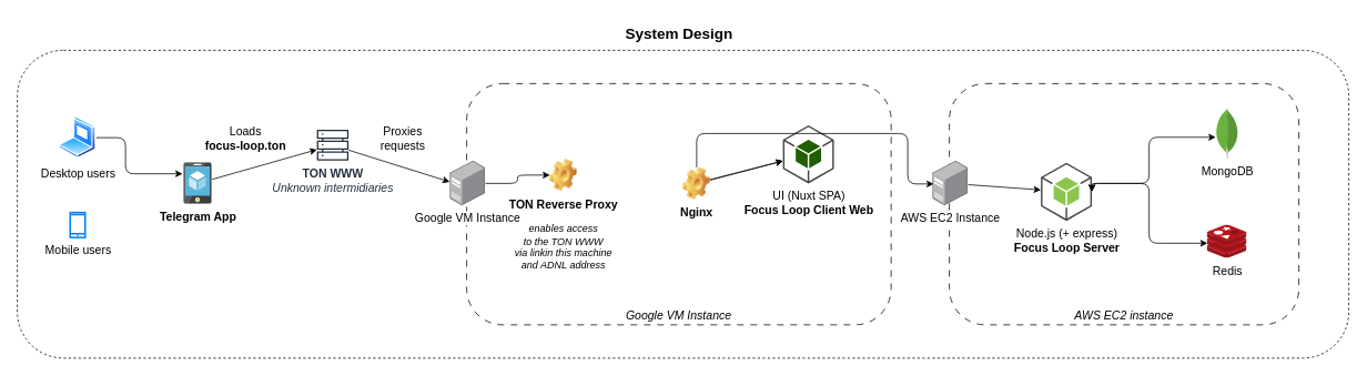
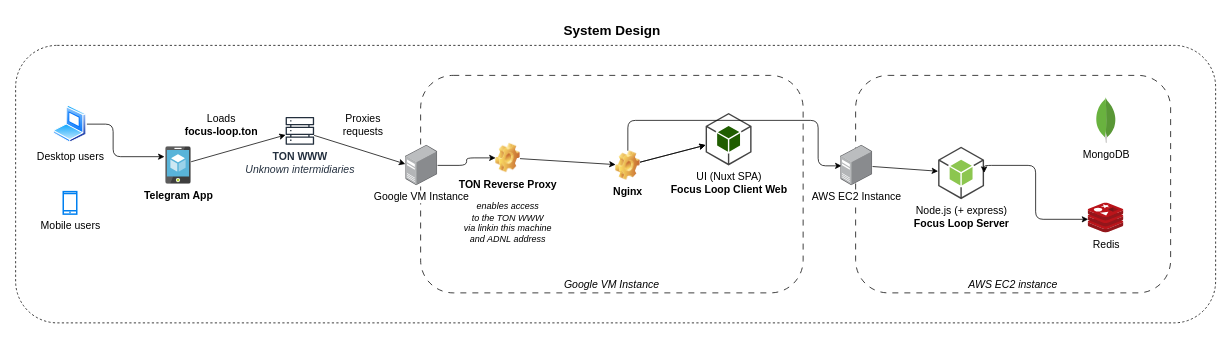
  <mxCell id="0" />
  <mxCell id="1" parent="0" />
  <mxCell id="2" value="" style="rounded=1;whiteSpace=wrap;html=1;dashed=1;fillColor=none;" parent="1" vertex="1"><mxGeometry x="20" y="60" width="1600" height="370" as="geometry" /></mxCell>
  <mxCell id="3" value="&lt;i&gt;&lt;font style=&quot;font-size: 14px;&quot;&gt;AWS EC2 instance&lt;/font&gt;&lt;/i&gt;" style="rounded=1;whiteSpace=wrap;html=1;fillColor=none;dashed=1;dashPattern=8 8;verticalAlign=bottom;" vertex="1" parent="1"><mxGeometry x="1140" y="100" width="420" height="290" as="geometry" /></mxCell>
  <mxCell id="4" value="&lt;font&gt;&lt;i&gt;Google VM Instance&lt;/i&gt;&lt;/font&gt;" style="rounded=1;whiteSpace=wrap;html=1;verticalAlign=bottom;gradientColor=none;dashed=1;dashPattern=8 8;fontSize=14;" vertex="1" parent="1"><mxGeometry x="560" y="100" width="510" height="290" as="geometry" /></mxCell>
  <mxCell id="5" value="System Design" style="text;html=1;align=center;verticalAlign=middle;resizable=0;points=[];autosize=1;strokeColor=none;fillColor=none;dashed=1;fontStyle=1;fontSize=18;" parent="1" vertex="1"><mxGeometry x="745" y="20" width="140" height="40" as="geometry" /></mxCell>
  <mxCell id="6" value="&lt;span style=&quot;color: rgb(0, 0, 0);&quot;&gt;Desktop users&lt;/span&gt;" style="aspect=fixed;perimeter=ellipsePerimeter;html=1;align=center;shadow=0;dashed=0;spacingTop=3;image;image=img/lib/active_directory/laptop_client.svg;fontSize=14;" parent="1" vertex="1"><mxGeometry x="70" y="140" width="45" height="50" as="geometry" /></mxCell>
  <mxCell id="7" value="Mobile users" style="html=1;verticalLabelPosition=bottom;align=center;labelBackgroundColor=#ffffff;verticalAlign=top;strokeWidth=2;strokeColor=#0080F0;shadow=0;dashed=0;shape=mxgraph.ios7.icons.smartphone;fontSize=14;" vertex="1" parent="1"><mxGeometry x="83.5" y="255" width="18" height="30" as="geometry" /></mxCell>
  <mxCell id="8" value="" style="edgeStyle=orthogonalEdgeStyle;html=1;entryX=-0.044;entryY=0.268;entryDx=0;entryDy=0;entryPerimeter=0;exitX=1;exitY=0.5;exitDx=0;exitDy=0;" parent="1" source="6" target="18" edge="1"><mxGeometry relative="1" as="geometry"><mxPoint x="0" y="165" as="sourcePoint" /><mxPoint x="438.5" y="220" as="targetPoint" /><Array as="points"><mxPoint x="150" y="165" /><mxPoint x="150" y="208" /></Array></mxGeometry></mxCell>
  <mxCell id="9" value="UI (Nuxt SPA)&lt;br&gt;&lt;b&gt;Focus Loop Client Web&lt;/b&gt;" style="outlineConnect=0;dashed=0;verticalLabelPosition=bottom;verticalAlign=top;align=center;html=1;shape=mxgraph.aws3.android;fillColor=#205E00;gradientColor=none;strokeColor=default;fontSize=14;" parent="1" vertex="1"><mxGeometry x="940" y="150" width="61.25" height="70" as="geometry" /></mxCell>
  <mxCell id="10" value="&lt;font&gt;Node.js (+ express)&lt;br&gt;&lt;b&gt;Focus Loop Server&lt;/b&gt;&lt;/font&gt;" style="outlineConnect=0;dashed=0;verticalLabelPosition=bottom;verticalAlign=top;align=center;html=1;shape=mxgraph.aws3.android;fillColor=#8CC64F;gradientColor=none;fontSize=14;" parent="1" vertex="1"><mxGeometry x="1250" y="195" width="61.25" height="70" as="geometry" /></mxCell>
  <mxCell id="11" value="MongoDB" style="dashed=0;outlineConnect=0;html=1;align=center;labelPosition=center;verticalLabelPosition=bottom;verticalAlign=top;shape=mxgraph.weblogos.mongodb;fontSize=14;" parent="1" vertex="1"><mxGeometry x="1460" y="129.3" width="27.42" height="60.7" as="geometry" /></mxCell>
- <mxCell id="12" style="edgeStyle=orthogonalEdgeStyle;html=1;exitX=1;exitY=0.5;exitDx=0;exitDy=0;exitPerimeter=0;startArrow=classic;startFill=1;entryX=0;entryY=0.58;entryDx=0;entryDy=0;entryPerimeter=0;endArrow=classic;endFill=1;" parent="1" source="10" target="11" edge="1"><mxGeometry relative="1" as="geometry"><Array as="points"><mxPoint x="1380" y="220" /><mxPoint x="1380" y="165" /></Array></mxGeometry></mxCell>
  <mxCell id="13" value="Redis" style="sketch=0;aspect=fixed;html=1;points=[];align=center;image;fontSize=14;image=img/lib/mscae/Cache_Redis_Product.svg;" parent="1" vertex="1"><mxGeometry x="1449.9" y="270" width="47.62" height="40" as="geometry" /></mxCell>
  <mxCell id="14" style="edgeStyle=orthogonalEdgeStyle;html=1;exitX=1;exitY=0.5;exitDx=0;exitDy=0;exitPerimeter=0;entryX=-0.014;entryY=0.503;entryDx=0;entryDy=0;entryPerimeter=0;strokeColor=none;startArrow=classic;startFill=1;" parent="1" source="10" target="13" edge="1"><mxGeometry relative="1" as="geometry" /></mxCell>
  <mxCell id="15" style="edgeStyle=orthogonalEdgeStyle;html=1;exitX=1;exitY=0.5;exitDx=0;exitDy=0;exitPerimeter=0;entryX=0.005;entryY=0.548;entryDx=0;entryDy=0;entryPerimeter=0;startArrow=classic;startFill=1;" parent="1" source="10" target="13" edge="1"><mxGeometry relative="1" as="geometry"><Array as="points"><mxPoint x="1380" y="220" /><mxPoint x="1380" y="292" /></Array></mxGeometry></mxCell>
  <mxCell id="16" value="" style="edgeStyle=none;html=1;" edge="1" parent="1" source="18" target="21"><mxGeometry relative="1" as="geometry"><mxPoint x="950" y="100" as="targetPoint" /></mxGeometry></mxCell>
  <mxCell id="17" value="Loads&lt;div&gt;&lt;b&gt;focus-loop.ton&lt;/b&gt;&lt;/div&gt;" style="edgeLabel;html=1;align=center;verticalAlign=middle;resizable=0;points=[];fontSize=14;" vertex="1" connectable="0" parent="16"><mxGeometry x="-0.171" y="2" relative="1" as="geometry"><mxPoint x="-12" y="-33" as="offset" /></mxGeometry></mxCell>
  <mxCell id="18" value="&lt;b&gt;Telegram App&lt;/b&gt;" style="image;sketch=0;aspect=fixed;html=1;points=[];align=center;fontSize=14;image=img/lib/mscae/App_Service_Mobile_App.svg;" vertex="1" parent="1"><mxGeometry x="220" y="195" width="34" height="50" as="geometry" /></mxCell>
  <mxCell id="19" value="" style="edgeStyle=none;html=1;entryX=-0.009;entryY=0.466;entryDx=0;entryDy=0;entryPerimeter=0;" edge="1" parent="1" source="21" target="27"><mxGeometry relative="1" as="geometry" /></mxCell>
  <mxCell id="20" value="Proxies&lt;div&gt;requests&lt;/div&gt;" style="edgeLabel;html=1;align=center;verticalAlign=middle;resizable=0;points=[];fontSize=14;fontStyle=0" vertex="1" connectable="0" parent="19"><mxGeometry x="-0.259" y="1" relative="1" as="geometry"><mxPoint x="19" y="-28" as="offset" /></mxGeometry></mxCell>
  <mxCell id="21" value="&lt;b&gt;TON WWW&lt;/b&gt;&lt;br&gt;&lt;i&gt;Unknown intermidiaries&lt;/i&gt;" style="sketch=0;outlineConnect=0;fontColor=#232F3E;gradientColor=none;fillColor=#232F3D;strokeColor=none;dashed=0;verticalLabelPosition=bottom;verticalAlign=top;align=center;html=1;fontSize=14;fontStyle=0;aspect=fixed;pointerEvents=1;shape=mxgraph.aws4.servers;" vertex="1" parent="1"><mxGeometry x="380" y="155" width="38" height="38" as="geometry" /></mxCell>
  <mxCell id="22" value="" style="edgeStyle=none;html=1;" edge="1" parent="1" source="25" target="9"><mxGeometry relative="1" as="geometry" /></mxCell>
  <mxCell id="23" value="" style="edgeStyle=none;html=1;" edge="1" parent="1" source="25" target="9"><mxGeometry relative="1" as="geometry" /></mxCell>
  <mxCell id="24" value="" style="html=1;entryX=0.028;entryY=0.512;entryDx=0;entryDy=0;entryPerimeter=0;edgeStyle=orthogonalEdgeStyle;" edge="1" parent="1" source="25" target="31"><mxGeometry relative="1" as="geometry"><mxPoint x="836.25" y="131" as="targetPoint" /><Array as="points"><mxPoint x="836" y="160" /><mxPoint x="1090" y="160" /><mxPoint x="1090" y="221" /></Array></mxGeometry></mxCell>
  <mxCell id="25" value="&lt;span style=&quot;background-color: light-dark(#ffffff, var(--ge-dark-color, #121212));&quot;&gt;Nginx&lt;/span&gt;" style="shape=image;html=1;verticalLabelPosition=bottom;verticalAlign=top;imageAspect=0;image=img/clipart/Gear_128x128.png;fontStyle=1;fontSize=14;" vertex="1" parent="1"><mxGeometry x="820" y="200.5" width="32.5" height="39" as="geometry" /></mxCell>
  <mxCell id="26" value="" style="edgeStyle=orthogonalEdgeStyle;html=1;entryX=0;entryY=0.5;entryDx=0;entryDy=0;" edge="1" parent="1" source="27" target="29"><mxGeometry relative="1" as="geometry" /></mxCell>
  <mxCell id="27" value="Google VM Instance" style="image;points=[];aspect=fixed;html=1;align=center;shadow=0;dashed=0;image=img/lib/allied_telesis/computer_and_terminals/Server_Desktop.svg;fontSize=14;" vertex="1" parent="1"><mxGeometry x="540" y="193" width="42.6" height="54" as="geometry" /></mxCell>
+ <mxCell id="28" value="" style="edgeStyle=none;html=1;" edge="1" parent="1" source="29" target="25"><mxGeometry relative="1" as="geometry" /></mxCell>
  <mxCell id="29" value="&lt;font style=&quot;&quot;&gt;&lt;font style=&quot;font-size: 14px;&quot;&gt;&lt;b style=&quot;&quot;&gt;TON Reverse Proxy&lt;br&gt;&lt;/b&gt;&lt;/font&gt;&lt;i style=&quot;&quot;&gt;&lt;font&gt;&lt;br&gt;&lt;/font&gt;&lt;/i&gt;&lt;/font&gt;&lt;div&gt;&lt;font style=&quot;&quot;&gt;&lt;i style=&quot;&quot;&gt;&lt;font&gt;enables access&lt;/font&gt;&lt;/i&gt;&lt;/font&gt;&lt;div&gt;&lt;i&gt;&lt;font&gt;to the TON WWW&lt;br&gt;via linkin this machine&lt;/font&gt;&lt;/i&gt;&lt;/div&gt;&lt;div&gt;&lt;i style=&quot;&quot;&gt;&lt;font&gt;and ADNL address&lt;/font&gt;&lt;/i&gt;&lt;/div&gt;&lt;/div&gt;" style="shape=image;html=1;verticalLabelPosition=bottom;verticalAlign=top;imageAspect=0;image=img/clipart/Gear_128x128.png" vertex="1" parent="1"><mxGeometry x="660" y="190.5" width="32.5" height="39" as="geometry" /></mxCell>
  <mxCell id="30" value="" style="edgeStyle=none;html=1;" edge="1" parent="1" source="31" target="10"><mxGeometry relative="1" as="geometry" /></mxCell>
  <mxCell id="31" value="AWS EC2 Instance" style="image;points=[];aspect=fixed;html=1;align=center;shadow=0;dashed=0;image=img/lib/allied_telesis/computer_and_terminals/Server_Desktop.svg;fontSize=14;" vertex="1" parent="1"><mxGeometry x="1120" y="193" width="42.6" height="54" as="geometry" /></mxCell>
